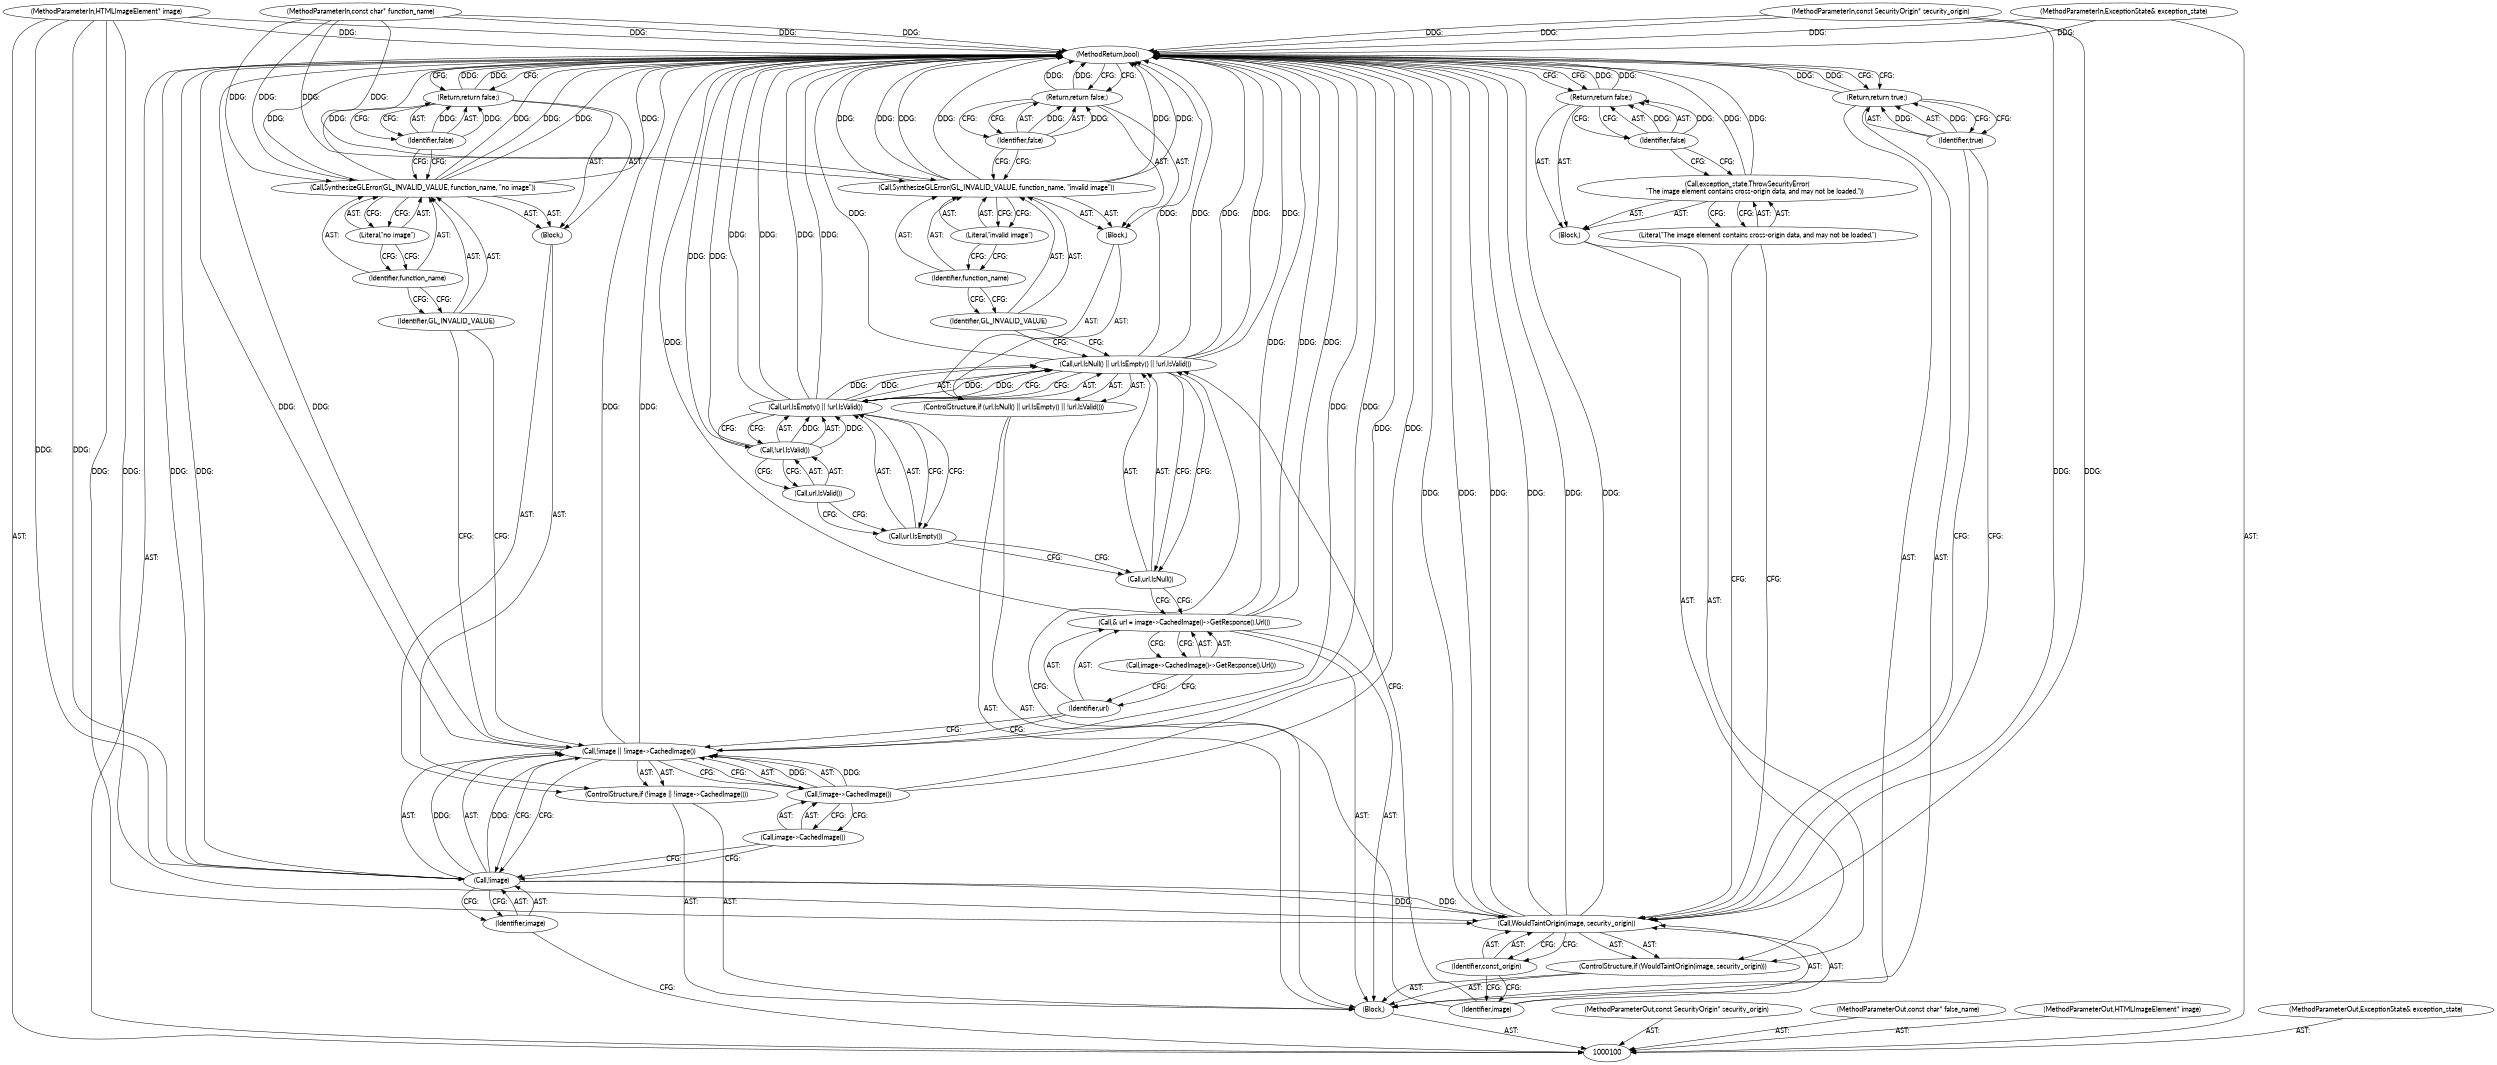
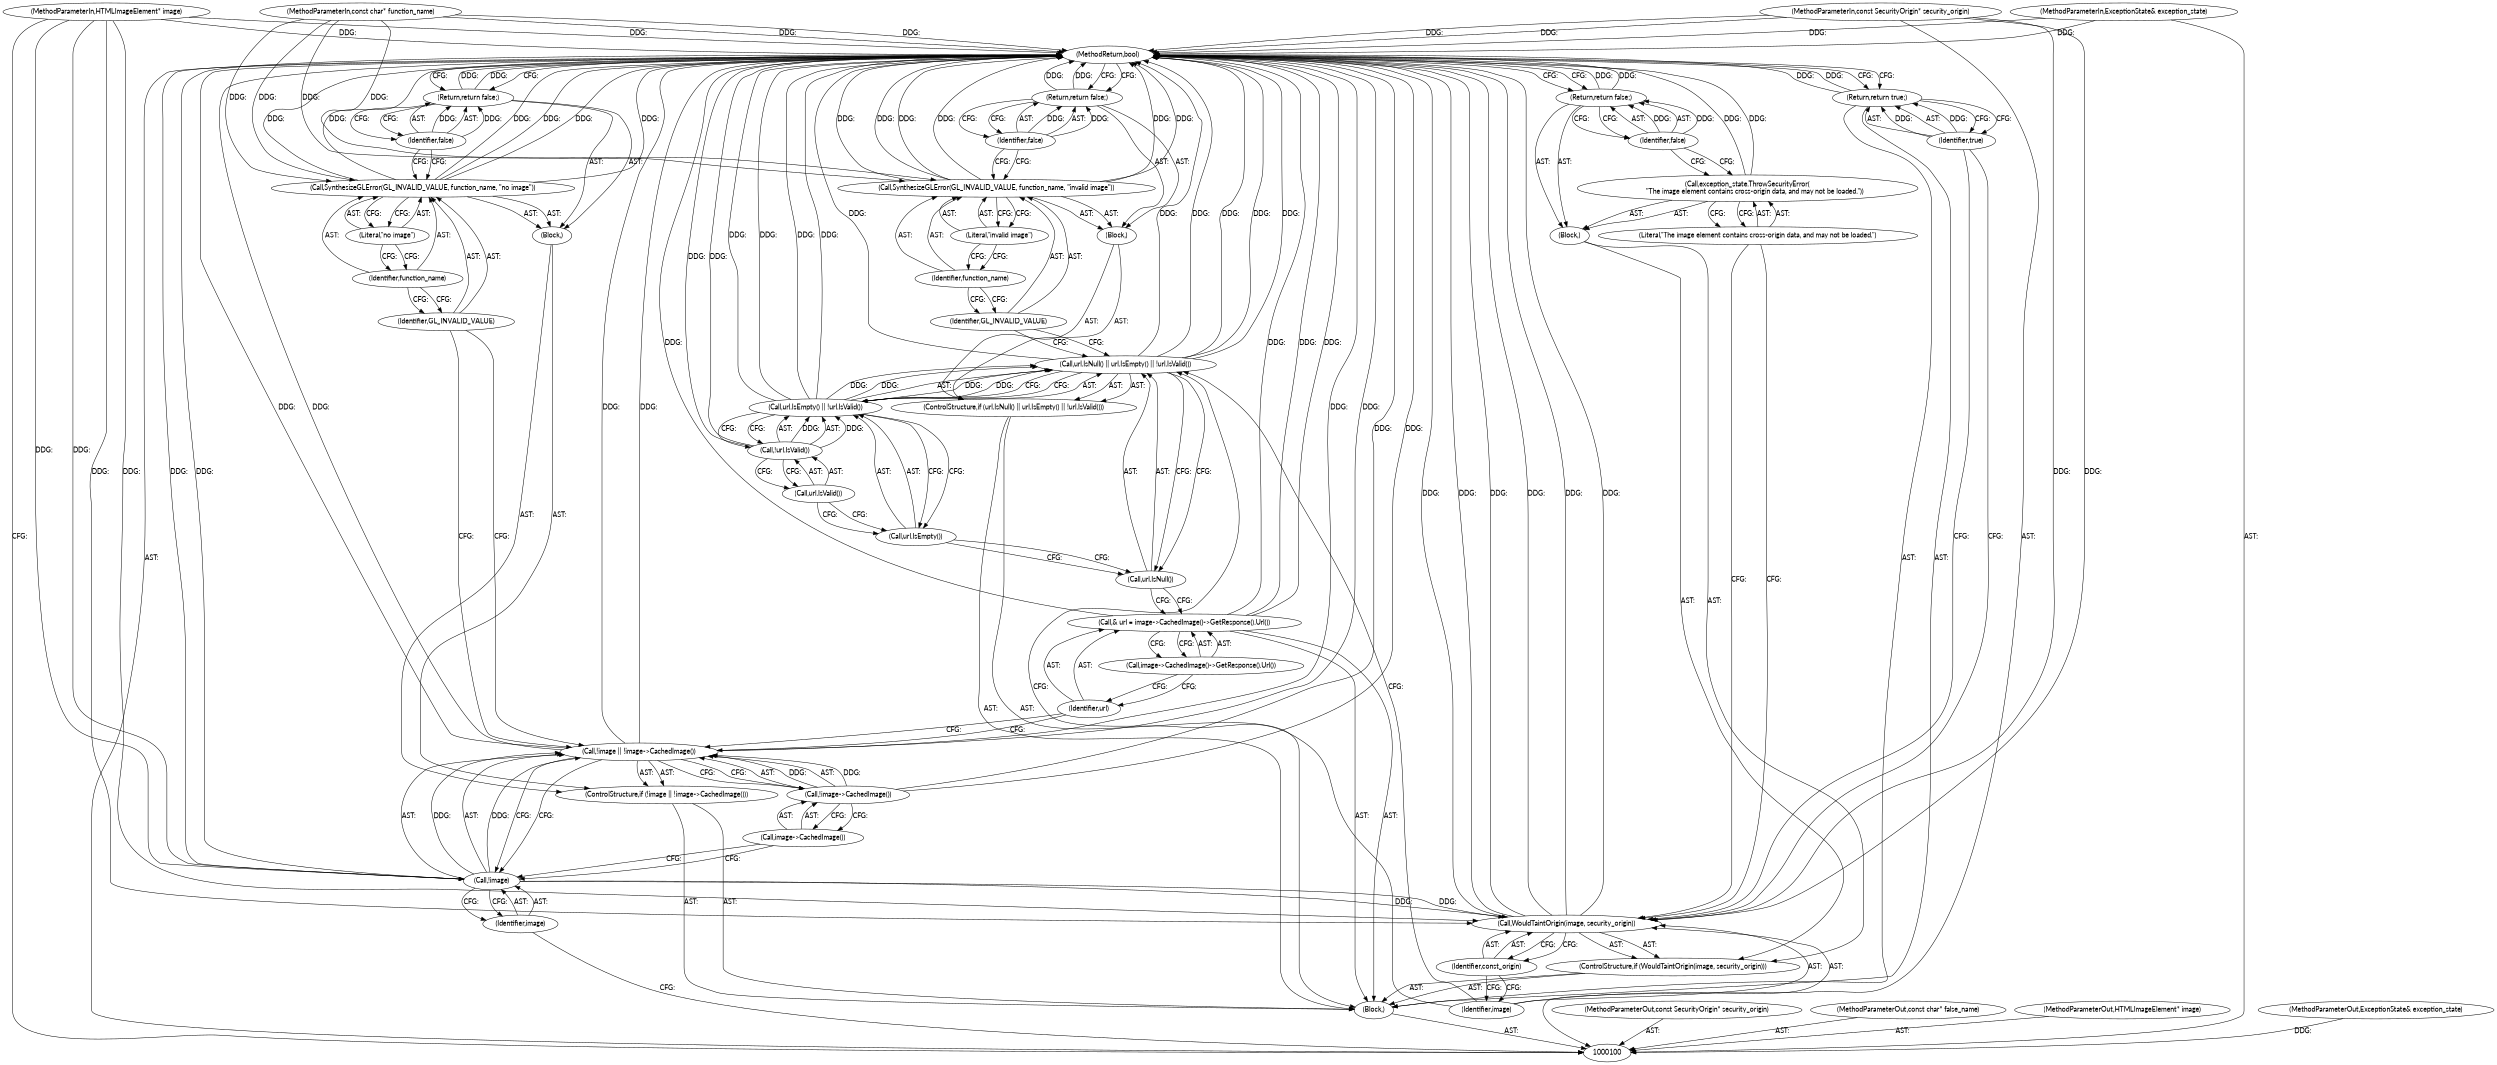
  digraph {
    fontname=Lato
    node [fontname=Lato]
    edge [fontname=Lato]
    n1 [label="(MethodReturn,bool)"]
    n2 [label="(Return,return false;)"]
    n3 [label="(Return,return false;)"]
    n4 [label="(Return,return true;)"]
    n5 [label="(Return,return false;)"]
    1000100
    n7 [label="(Block,)"]
    n8 [label="(Identifier,false)"]
    n9 [label="(Block,)"]
    n10 [label="(Identifier,false)"]
    n11 [label="(Block,)"]
    n12 [label="(Identifier,true)"]
    n13 [label="(Block,)"]
    n14 [label="(Identifier,false)"]
    n15 [label="(Call,& url = image->CachedImage()->GetResponse().Url())"]
    n16 [label="(Call,image->CachedImage()->GetResponse().Url())"]
    n17 [label="(Identifier,url)"]
    n18 [label="(Call,!image || !image->CachedImage())"]
    n19 [label="(Call,!image)"]
    n20 [label="(Call,!image->CachedImage())"]
    n21 [label="(ControlStructure,if (!image || !image->CachedImage()))"]
    n22 [label="(ControlStructure,if (url.IsNull() || url.IsEmpty() || !url.IsValid()))"]
    n23 [label="(Call,url.IsEmpty() || !url.IsValid())"]
    n24 [label="(Call,url.IsEmpty())"]
    n25 [label="(Call,!url.IsValid())"]
    n26 [label="(Call,url.IsNull() || url.IsEmpty() || !url.IsValid())"]
    n27 [label="(Call,url.IsNull())"]
    n28 [label="(Call,url.IsValid())"]
    n29 [label="(Identifier,GL_INVALID_VALUE)"]
    n30 [label="(Call,SynthesizeGLError(GL_INVALID_VALUE, function_name, \"invalid image\"))"]
    n31 [label="(Literal,\"invalid image\")"]
    n32 [label="(Identifier,function_name)"]
    n33 [label="(Identifier,image)"]
    n34 [label="(Call,WouldTaintOrigin(image, security_origin))"]
    n35 [label="(ControlStructure,if (WouldTaintOrigin(image, security_origin)))"]
    n36 [label="(Identifier,const_origin)"]
    n37 [label="(Call,exception_state.ThrowSecurityError(\n        \"The image element contains cross-origin data, and may not be loaded.\"))"]
    n38 [label="(Literal,\"The image element contains cross-origin data, and may not be loaded.\")"]
    n39 [label="(MethodParameterIn,const SecurityOrigin* security_origin)"]
    n40 [label="(MethodParameterOut,const SecurityOrigin* security_origin)"]
    n41 [label="(MethodParameterIn,const char* function_name)"]
    n42 [label="(Call,SynthesizeGLError(GL_INVALID_VALUE, function_name, \"no image\"))"]
    n43 [label="(Literal,\"no image\")"]
    n44 [label="(MethodParameterOut,const char* false_name)"]
    n45 [label="(MethodParameterIn,HTMLImageElement* image)"]
    n46 [label="(Identifier,image)"]
    n47 [label="(MethodParameterOut,HTMLImageElement* image)"]
    n48 [label="(MethodParameterIn,ExceptionState& exception_state)"]
    n49 [label="(MethodParameterOut,ExceptionState& exception_state)"]
    n50 [label="(Call,image->CachedImage())"]
    n51 [label="(Identifier,GL_INVALID_VALUE)"]
    n52 [label="(Identifier,function_name)"]
    n1 -> n2 [label="CFG: "]
    n1 -> n2 [label="CFG: "]
    n1 -> n3 [label="CFG: "]
    n1 -> n3 [label="CFG: "]
    n1 -> n4 [label="CFG: "]
    n1 -> n4 [label="CFG: "]
    n1 -> n5 [label="CFG: "]
    n1 -> n5 [label="CFG: "]
    n1 -> 1000100 [label="AST: "]
    n2 -> n1 [label="DDG: "]
    n2 -> n1 [label="DDG: "]
    n2 -> n7 [label="AST: "]
    n2 -> n7 [label="AST: "]
    n2 -> n8 [label="CFG: "]
    n2 -> n8 [label="CFG: "]
    n3 -> n1 [label="DDG: "]
    n3 -> n1 [label="DDG: "]
    n3 -> n9 [label="AST: "]
    n3 -> n9 [label="AST: "]
    n3 -> n10 [label="CFG: "]
    n3 -> n10 [label="CFG: "]
    n4 -> n1 [label="DDG: "]
    n4 -> n1 [label="DDG: "]
    n4 -> n11 [label="AST: "]
    n4 -> n11 [label="AST: "]
    n4 -> n12 [label="CFG: "]
    n4 -> n12 [label="CFG: "]
    n5 -> n1 [label="DDG: "]
    n5 -> n1 [label="DDG: "]
    n5 -> n13 [label="AST: "]
    n5 -> n13 [label="AST: "]
    n5 -> n14 [label="CFG: "]
    n5 -> n14 [label="CFG: "]
    n7 -> n22 [label="AST: "]
    n7 -> n22 [label="AST: "]
    n8 -> n2 [label="AST: "]
    n8 -> n2 [label="DDG: "]
    n8 -> n2 [label="AST: "]
    n8 -> n2 [label="DDG: "]
    n8 -> n30 [label="CFG: "]
    n8 -> n30 [label="CFG: "]
    n9 -> n35 [label="AST: "]
    n9 -> n35 [label="AST: "]
    n10 -> n3 [label="AST: "]
    n10 -> n3 [label="DDG: "]
    n10 -> n3 [label="AST: "]
    n10 -> n3 [label="DDG: "]
    n10 -> n37 [label="CFG: "]
    n10 -> n37 [label="CFG: "]
    n11 -> 1000100 [label="AST: "]
    n12 -> n4 [label="AST: "]
    n12 -> n4 [label="DDG: "]
    n12 -> n4 [label="AST: "]
    n12 -> n4 [label="DDG: "]
    n12 -> n34 [label="CFG: "]
    n12 -> n34 [label="CFG: "]
    n13 -> n21 [label="AST: "]
    n13 -> n21 [label="AST: "]
    n14 -> n5 [label="AST: "]
    n14 -> n5 [label="DDG: "]
    n14 -> n5 [label="AST: "]
    n14 -> n5 [label="DDG: "]
    n14 -> n42 [label="CFG: "]
    n14 -> n42 [label="CFG: "]
    n15 -> n1 [label="DDG: "]
    n15 -> n1 [label="DDG: "]
    n15 -> n1 [label="DDG: "]
    n15 -> n1 [label="DDG: "]
    n15 -> n11 [label="AST: "]
    n15 -> n11 [label="AST: "]
    n15 -> n16 [label="CFG: "]
    n15 -> n16 [label="CFG: "]
    n16 -> n15 [label="AST: "]
    n16 -> n15 [label="AST: "]
    n16 -> n17 [label="CFG: "]
    n16 -> n17 [label="CFG: "]
    n17 -> n15 [label="AST: "]
    n17 -> n15 [label="AST: "]
    n17 -> n18 [label="CFG: "]
    n17 -> n18 [label="CFG: "]
    n18 -> n1 [label="DDG: "]
    n18 -> n1 [label="DDG: "]
    n18 -> n1 [label="DDG: "]
    n18 -> n1 [label="DDG: "]
    n18 -> n1 [label="DDG: "]
    n18 -> n1 [label="DDG: "]
    n18 -> n19 [label="CFG: "]
    n18 -> n19 [label="CFG: "]
    n18 -> n20 [label="CFG: "]
    n18 -> n20 [label="CFG: "]
    n18 -> n21 [label="AST: "]
    n18 -> n21 [label="AST: "]
    n19 -> n1 [label="DDG: "]
    n19 -> n1 [label="DDG: "]
    n19 -> n18 [label="AST: "]
    n19 -> n18 [label="DDG: "]
    n19 -> n18 [label="AST: "]
    n19 -> n18 [label="DDG: "]
    n19 -> n34 [label="DDG: "]
    n19 -> n34 [label="DDG: "]
    n19 -> n46 [label="CFG: "]
    n19 -> n46 [label="CFG: "]
    n20 -> n1 [label="DDG: "]
    n20 -> n1 [label="DDG: "]
    n20 -> n18 [label="AST: "]
    n20 -> n18 [label="DDG: "]
    n20 -> n18 [label="AST: "]
    n20 -> n18 [label="DDG: "]
    n20 -> n50 [label="CFG: "]
    n20 -> n50 [label="CFG: "]
    n21 -> n11 [label="AST: "]
    n21 -> n11 [label="AST: "]
    n22 -> n11 [label="AST: "]
    n22 -> n11 [label="AST: "]
    n23 -> n1 [label="DDG: "]
    n23 -> n1 [label="DDG: "]
    n23 -> n1 [label="DDG: "]
    n23 -> n1 [label="DDG: "]
    n23 -> n24 [label="CFG: "]
    n23 -> n24 [label="CFG: "]
    n23 -> n25 [label="CFG: "]
    n23 -> n25 [label="CFG: "]
    n23 -> n26 [label="AST: "]
    n23 -> n26 [label="DDG: "]
    n23 -> n26 [label="DDG: "]
    n23 -> n26 [label="AST: "]
    n23 -> n26 [label="DDG: "]
    n23 -> n26 [label="DDG: "]
    n24 -> n23 [label="AST: "]
    n24 -> n23 [label="AST: "]
    n24 -> n27 [label="CFG: "]
    n24 -> n27 [label="CFG: "]
    n25 -> n1 [label="DDG: "]
    n25 -> n1 [label="DDG: "]
    n25 -> n23 [label="AST: "]
    n25 -> n23 [label="DDG: "]
    n25 -> n23 [label="AST: "]
    n25 -> n23 [label="DDG: "]
    n25 -> n28 [label="CFG: "]
    n25 -> n28 [label="CFG: "]
    n26 -> n1 [label="DDG: "]
    n26 -> n1 [label="DDG: "]
    n26 -> n1 [label="DDG: "]
    n26 -> n1 [label="DDG: "]
    n26 -> n1 [label="DDG: "]
    n26 -> n1 [label="DDG: "]
    n26 -> n22 [label="AST: "]
    n26 -> n22 [label="AST: "]
    n26 -> n23 [label="CFG: "]
    n26 -> n23 [label="CFG: "]
    n26 -> n27 [label="CFG: "]
    n26 -> n27 [label="CFG: "]
    n27 -> n15 [label="CFG: "]
    n27 -> n15 [label="CFG: "]
    n27 -> n26 [label="AST: "]
    n27 -> n26 [label="AST: "]
    n28 -> n24 [label="CFG: "]
    n28 -> n24 [label="CFG: "]
    n28 -> n25 [label="AST: "]
    n28 -> n25 [label="AST: "]
    n29 -> n26 [label="CFG: "]
    n29 -> n26 [label="CFG: "]
    n29 -> n30 [label="AST: "]
    n29 -> n30 [label="AST: "]
    n30 -> n1 [label="DDG: "]
    n30 -> n1 [label="DDG: "]
    n30 -> n1 [label="DDG: "]
    n30 -> n1 [label="DDG: "]
    n30 -> n1 [label="DDG: "]
    n30 -> n1 [label="DDG: "]
    n30 -> n7 [label="AST: "]
    n30 -> n7 [label="AST: "]
    n30 -> n31 [label="CFG: "]
    n30 -> n31 [label="CFG: "]
    n31 -> n30 [label="AST: "]
    n31 -> n30 [label="AST: "]
    n31 -> n32 [label="CFG: "]
    n31 -> n32 [label="CFG: "]
    n32 -> n29 [label="CFG: "]
    n32 -> n29 [label="CFG: "]
    n32 -> n30 [label="AST: "]
    n32 -> n30 [label="AST: "]
    n33 -> n26 [label="CFG: "]
    n33 -> n26 [label="CFG: "]
    n33 -> n34 [label="AST: "]
    n33 -> n34 [label="AST: "]
    n34 -> n1 [label="DDG: "]
    n34 -> n1 [label="DDG: "]
    n34 -> n1 [label="DDG: "]
    n34 -> n1 [label="DDG: "]
    n34 -> n1 [label="DDG: "]
    n34 -> n1 [label="DDG: "]
    n34 -> n35 [label="AST: "]
    n34 -> n35 [label="AST: "]
    n34 -> n36 [label="CFG: "]
    n34 -> n36 [label="CFG: "]
    n35 -> n11 [label="AST: "]
    n35 -> n11 [label="AST: "]
    n36 -> n33 [label="CFG: "]
    n36 -> n33 [label="CFG: "]
    n36 -> n34 [label="AST: "]
    n36 -> n34 [label="AST: "]
    n37 -> n1 [label="DDG: "]
    n37 -> n1 [label="DDG: "]
    n37 -> n9 [label="AST: "]
    n37 -> n9 [label="AST: "]
    n37 -> n38 [label="CFG: "]
    n37 -> n38 [label="CFG: "]
    n38 -> n34 [label="CFG: "]
    n38 -> n34 [label="CFG: "]
    n38 -> n37 [label="AST: "]
    n38 -> n37 [label="AST: "]
    n39 -> n1 [label="DDG: "]
    n39 -> n1 [label="DDG: "]
+   n39 -> 1000100 [label="AST: "]
    n39 -> n34 [label="DDG: "]
    n39 -> n34 [label="DDG: "]
    n40 -> 1000100 [label="AST: "]
    n41 -> n1 [label="DDG: "]
    n41 -> n1 [label="DDG: "]
    n41 -> n30 [label="DDG: "]
    n41 -> n30 [label="DDG: "]
    n41 -> n42 [label="DDG: "]
    n41 -> n42 [label="DDG: "]
    n42 -> n1 [label="DDG: "]
    n42 -> n1 [label="DDG: "]
    n42 -> n1 [label="DDG: "]
    n42 -> n1 [label="DDG: "]
    n42 -> n1 [label="DDG: "]
    n42 -> n1 [label="DDG: "]
    n42 -> n13 [label="AST: "]
    n42 -> n13 [label="AST: "]
    n42 -> n43 [label="CFG: "]
    n42 -> n43 [label="CFG: "]
    n43 -> n42 [label="AST: "]
    n43 -> n42 [label="AST: "]
    n43 -> n52 [label="CFG: "]
    n43 -> n52 [label="CFG: "]
    n44 -> 1000100 [label="AST: "]
    n45 -> n1 [label="DDG: "]
    n45 -> n1 [label="DDG: "]
-   n45 -> 1000100 [label="AST: "]
+   n45 -> 1000100 [label="CFG: "]
    n45 -> n19 [label="DDG: "]
    n45 -> n19 [label="DDG: "]
    n45 -> n34 [label="DDG: "]
    n45 -> n34 [label="DDG: "]
    n46 -> 1000100 [label="CFG: "]
    n46 -> n19 [label="AST: "]
    n46 -> n19 [label="AST: "]
    n47 -> 1000100 [label="AST: "]
    n48 -> n1 [label="DDG: "]
    n48 -> n1 [label="DDG: "]
    n48 -> 1000100 [label="AST: "]
-   n49 -> 1000100 [label="AST: "]
+   n49 -> 1000100 [label="DDG: "]
    n50 -> n19 [label="CFG: "]
    n50 -> n19 [label="CFG: "]
    n50 -> n20 [label="AST: "]
    n50 -> n20 [label="AST: "]
    n51 -> n18 [label="CFG: "]
    n51 -> n18 [label="CFG: "]
    n51 -> n42 [label="AST: "]
    n51 -> n42 [label="AST: "]
    n52 -> n42 [label="AST: "]
    n52 -> n42 [label="AST: "]
    n52 -> n51 [label="CFG: "]
    n52 -> n51 [label="CFG: "]
  }
